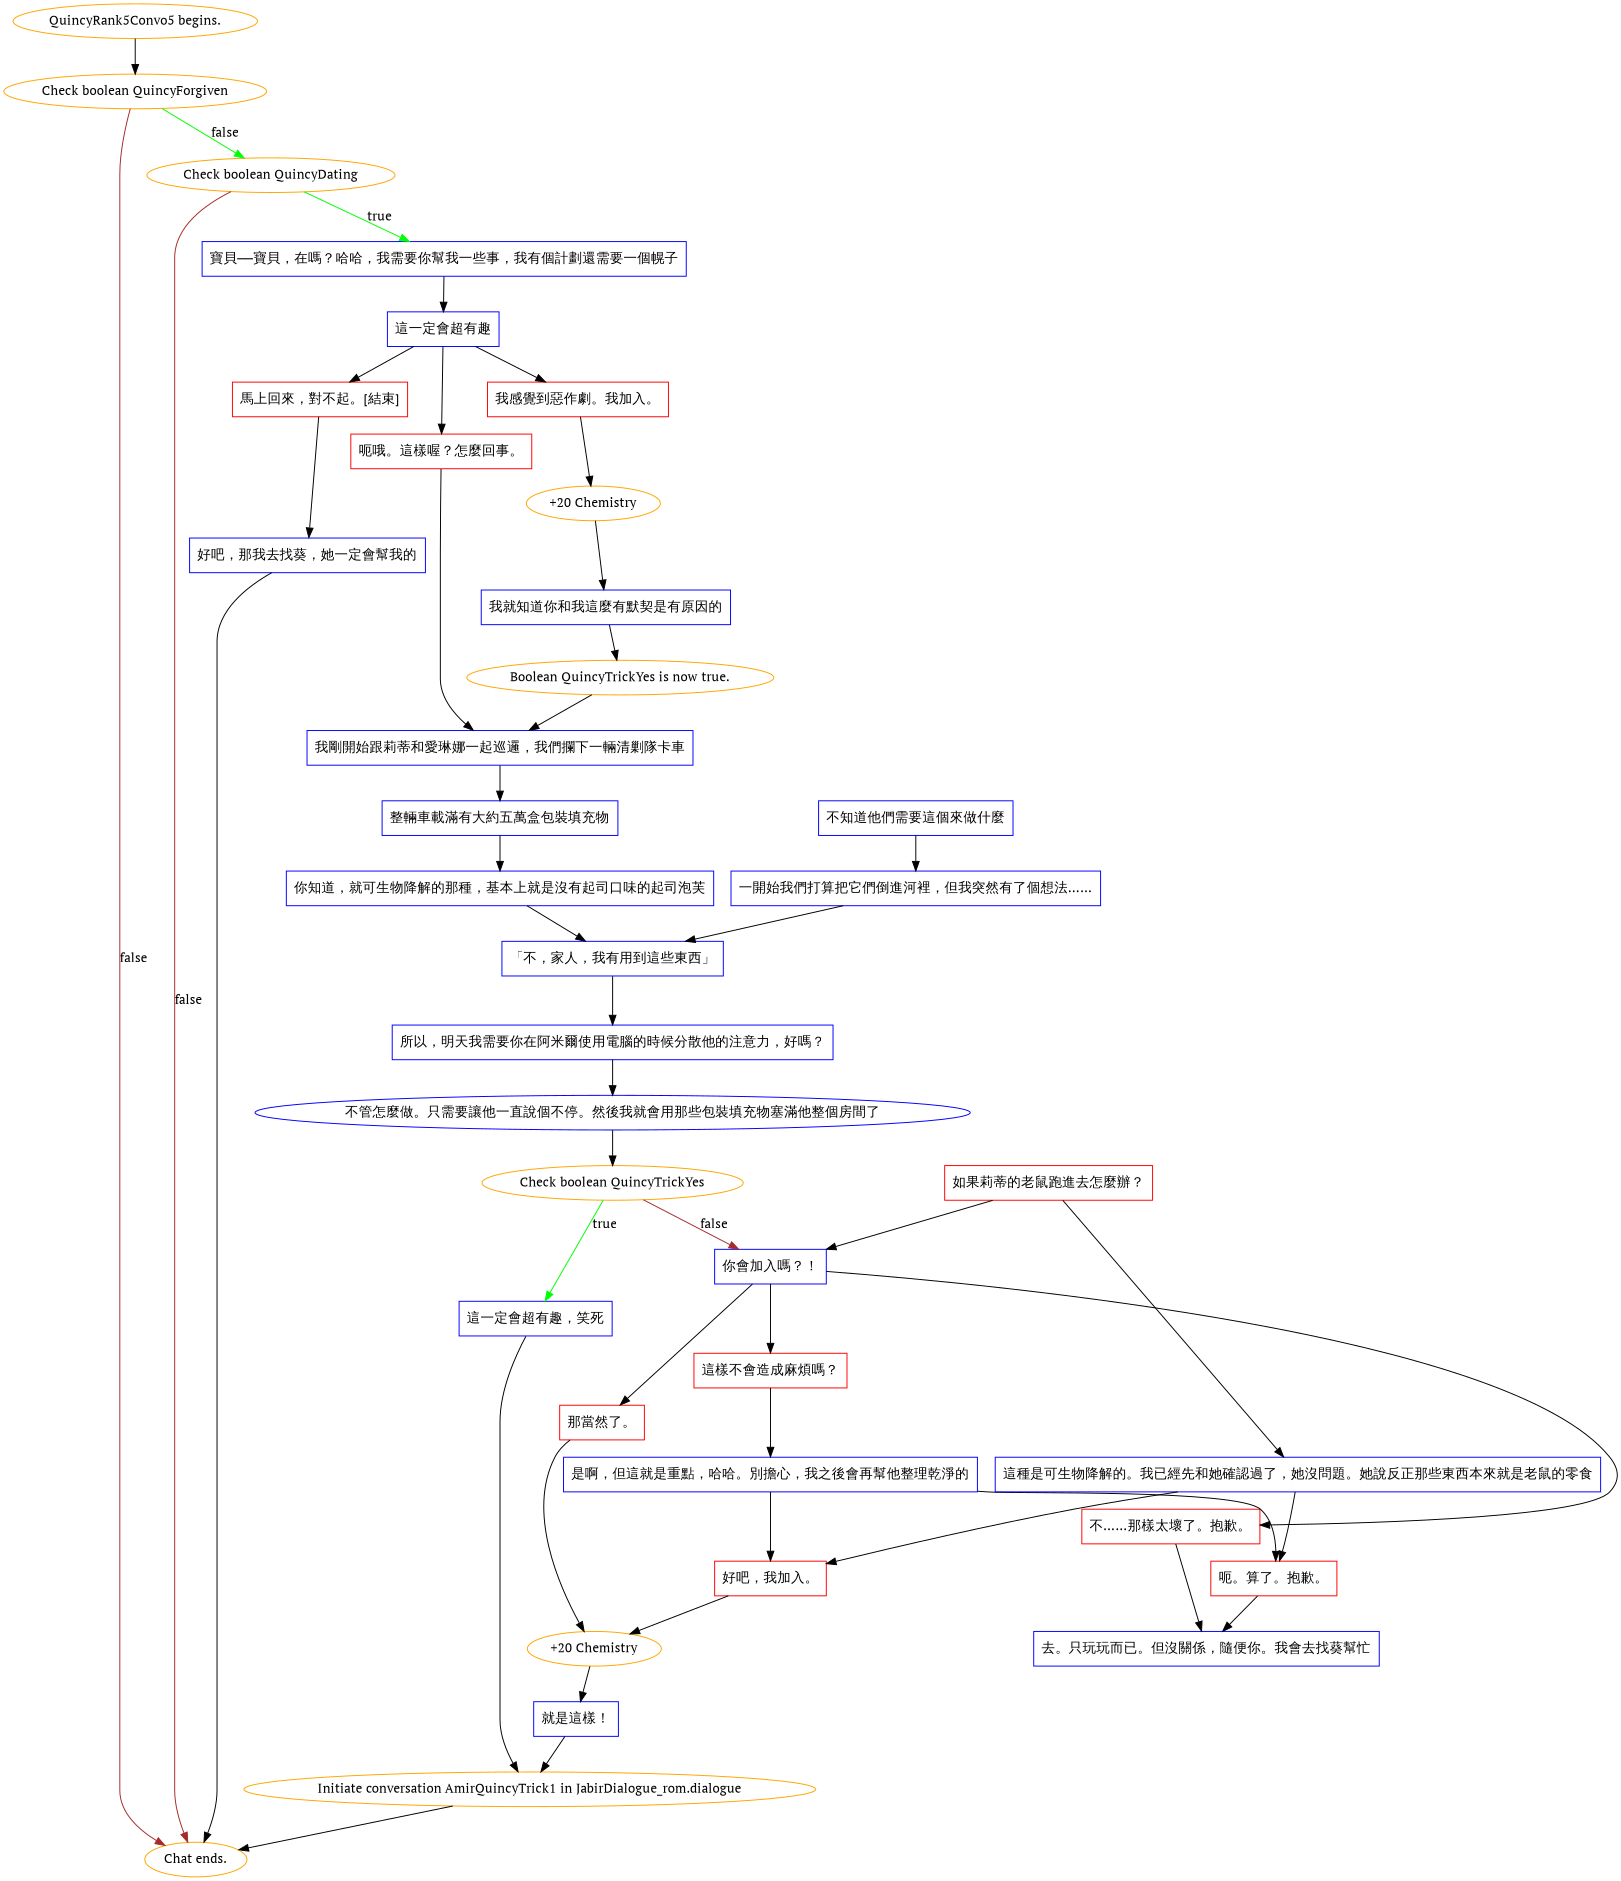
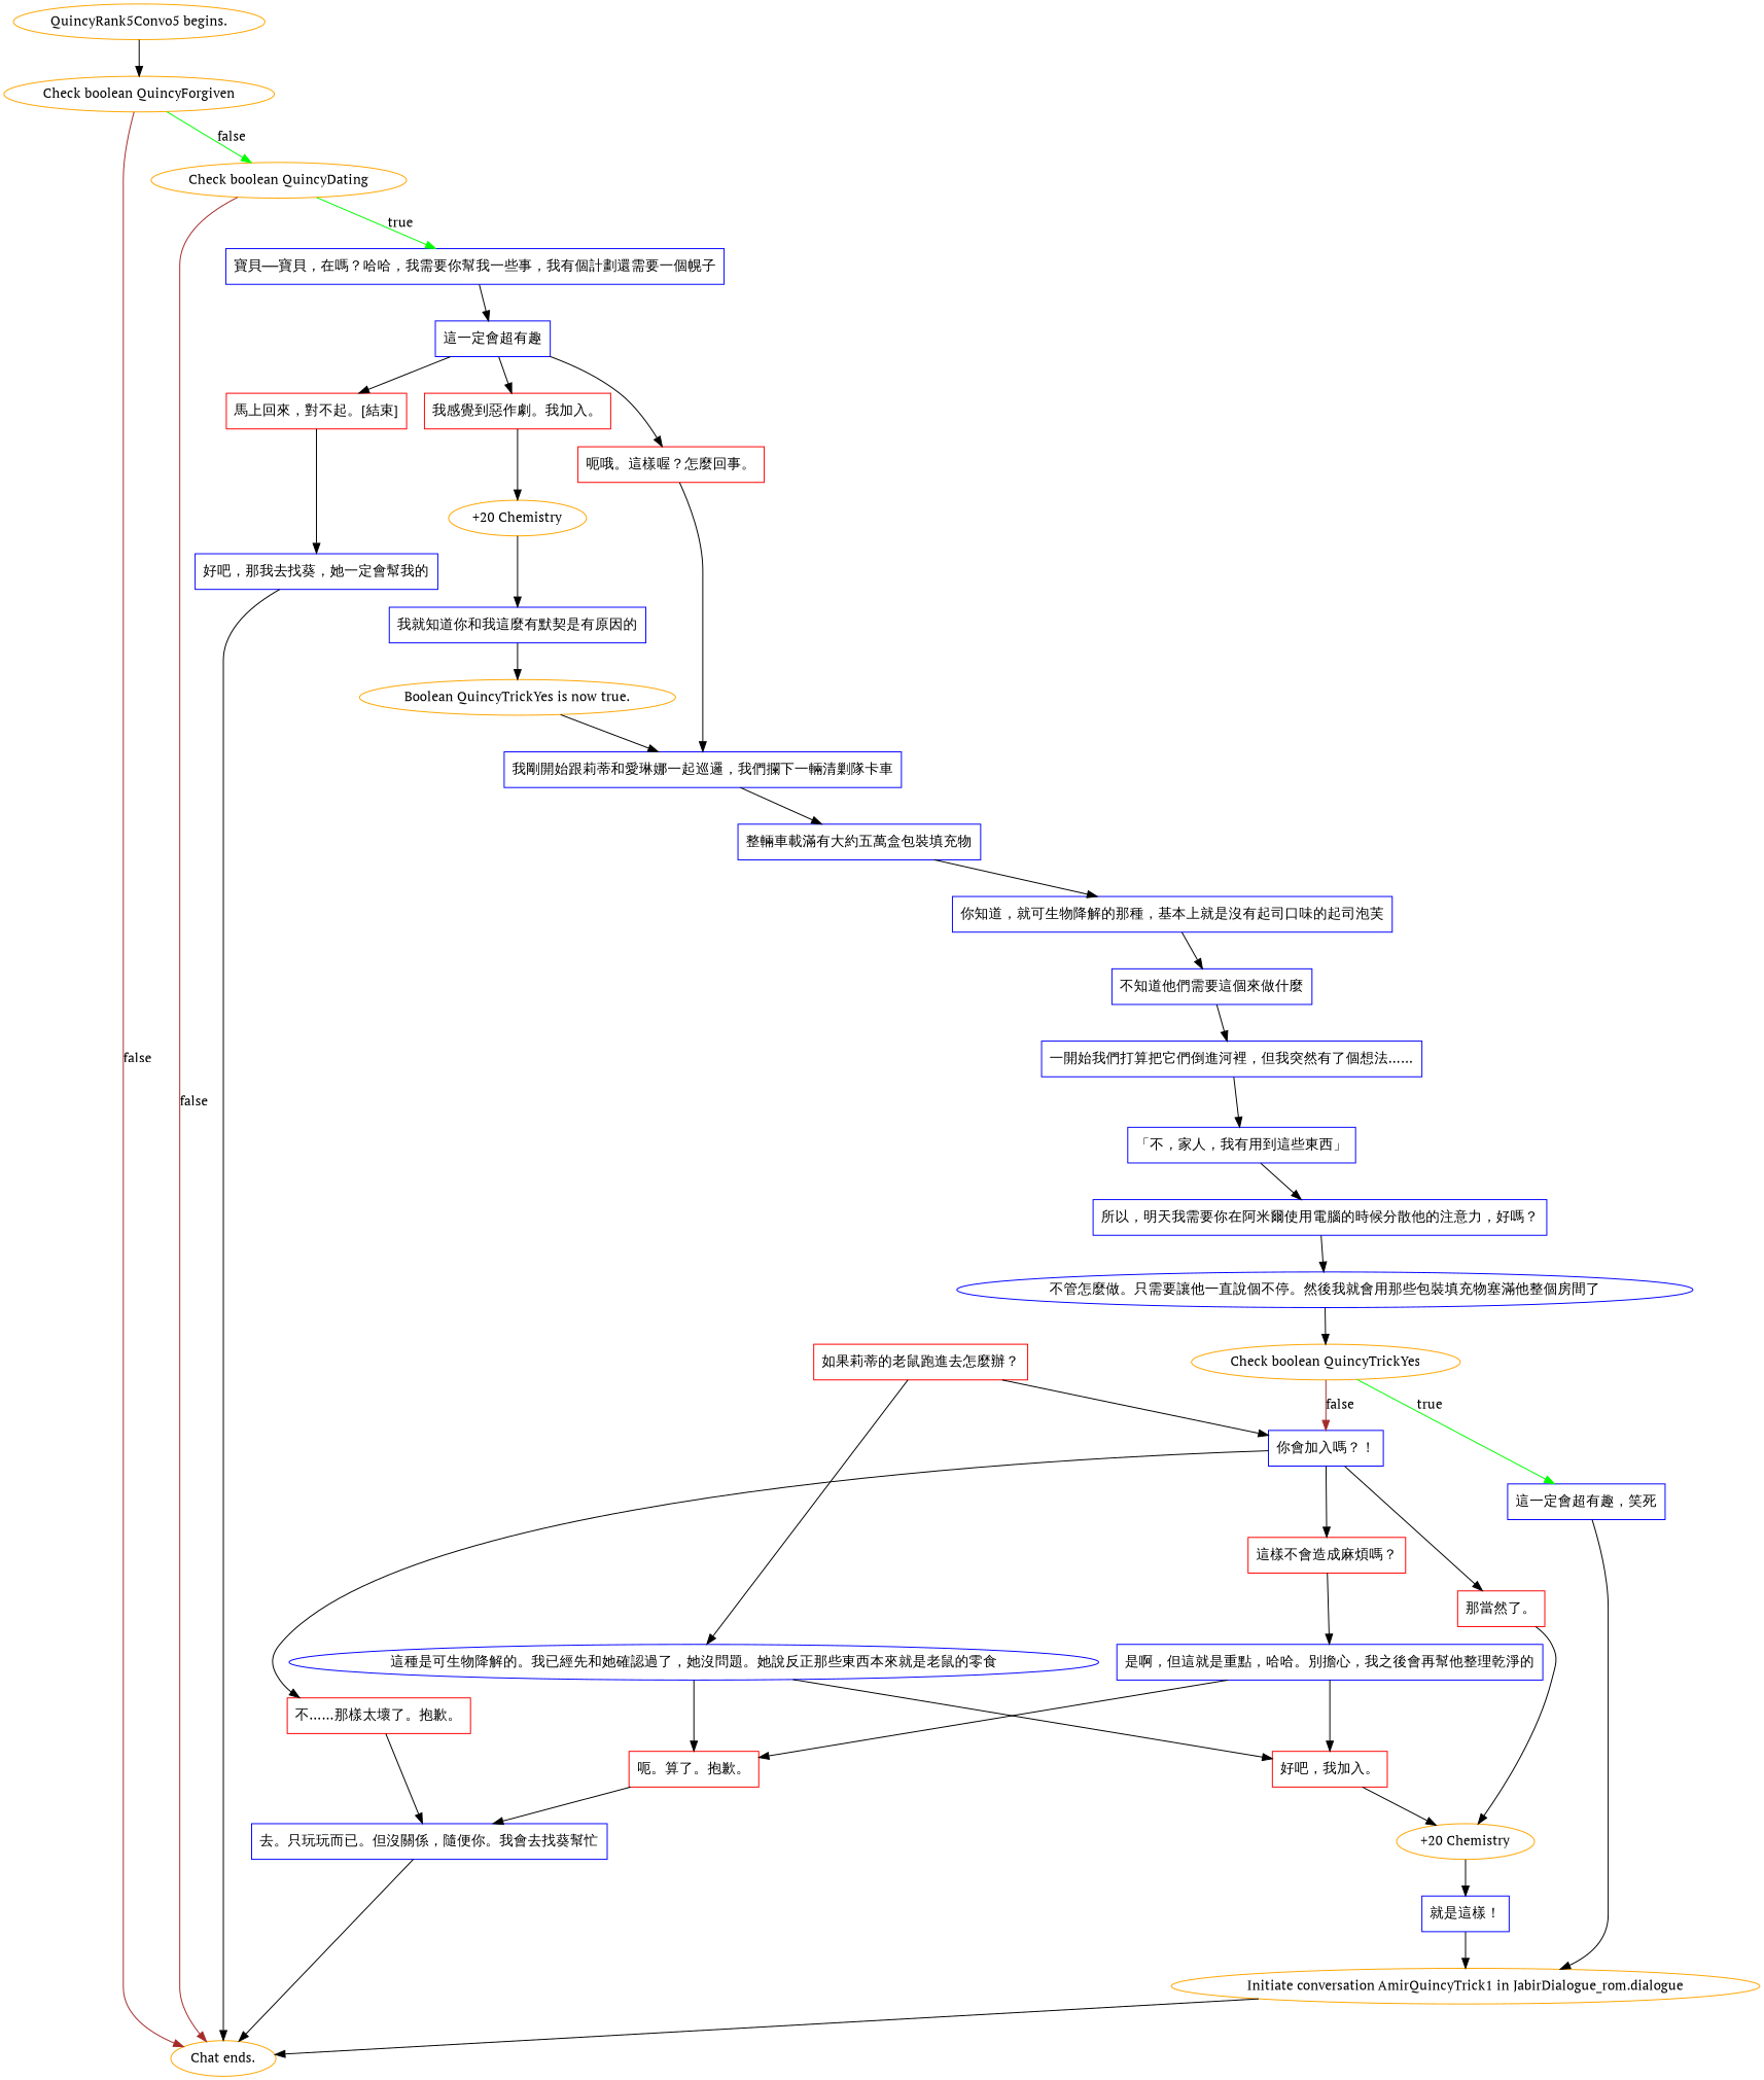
  digraph {
    fontname="PT Serif"
    node [color=blue fontname="PT Serif" shape=box]
    edge [fontname="PT Serif"]
    "QuincyRank5Convo5 begins." [color=orange shape=""]
    n2 [color=orange label="Check boolean QuincyForgiven" shape=""]
    n3 [color=orange label="Check boolean QuincyDating" shape=""]
    "Chat ends." [color=orange shape=""]
    n5 [label="寶貝──寶貝，在嗎？哈哈，我需要你幫我一些事，我有個計劃還需要一個幌子"]
    n6 [label="這一定會超有趣"]
    n7 [color=red label="我感覺到惡作劇。我加入。"]
    n8 [color=red label="呃哦。這樣喔？怎麼回事。"]
    n9 [color=red label="馬上回來，對不起。[結束]"]
    n10 [color=orange label="+20 Chemistry" shape=""]
    n11 [label="我剛開始跟莉蒂和愛琳娜一起巡邏，我們攔下一輛清剿隊卡車"]
    n12 [label="好吧，那我去找葵，她一定會幫我的"]
    n13 [label="我就知道你和我這麼有默契是有原因的"]
    n14 [label="整輛車載滿有大約五萬盒包裝填充物"]
    n15 [color=orange label="Boolean QuincyTrickYes is now true." shape=""]
    n16 [label="你知道，就可生物降解的那種，基本上就是沒有起司口味的起司泡芙"]
    n17 [label="不知道他們需要這個來做什麼"]
    n18 [label="一開始我們打算把它們倒進河裡，但我突然有了個想法……"]
    n19 [label="「不，家人，我有用到這些東西」"]
    n20 [label="所以，明天我需要你在阿米爾使用電腦的時候分散他的注意力，好嗎？"]
    n21 [label="不管怎麼做。只需要讓他一直說個不停。然後我就會用那些包裝填充物塞滿他整個房間了" shape=ellipse]
    n22 [color=orange label="Check boolean QuincyTrickYes" shape=""]
    n23 [label="這一定會超有趣，笑死"]
    n24 [label="你會加入嗎？！"]
    n25 [color=orange label="Initiate conversation AmirQuincyTrick1 in JabirDialogue_rom.dialogue" shape=""]
    n26 [color=red label="那當然了。"]
    n27 [color=red label="這樣不會造成麻煩嗎？"]
    n28 [color=red label="不……那樣太壞了。抱歉。"]
    n29 [color=orange label="+20 Chemistry" shape=""]
    n30 [label="是啊，但這就是重點，哈哈。別擔心，我之後會再幫他整理乾淨的"]
    n31 [color=red label="如果莉蒂的老鼠跑進去怎麼辦？"]
-   n32 [label="這種是可生物降解的。我已經先和她確認過了，她沒問題。她說反正那些東西本來就是老鼠的零食"]
+   n32 [label="這種是可生物降解的。我已經先和她確認過了，她沒問題。她說反正那些東西本來就是老鼠的零食" shape=ellipse]
    n33 [label="去。只玩玩而已。但沒關係，隨便你。我會去找葵幫忙"]
    n34 [label="就是這樣！"]
    n35 [color=red label="好吧，我加入。"]
    n36 [color=red label="呃。算了。抱歉。"]
    "QuincyRank5Convo5 begins." -> n2
    n2 -> n3 [color=green label=false]
    n2 -> "Chat ends." [color=brown label=false]
    n3 -> "Chat ends." [color=brown label=false]
    n3 -> n5 [color=green label=true]
    n5 -> n6
    n6 -> n7
    n6 -> n8
    n6 -> n9
    n7 -> n10
    n8 -> n11
    n9 -> n12
    n10 -> n13
    n11 -> n14
    n12 -> "Chat ends."
    n13 -> n15
    n14 -> n16
    n15 -> n11
-   n16 -> n19
+   n16 -> n17
    n17 -> n18
    n18 -> n19
    n19 -> n20
    n20 -> n21
    n21 -> n22
    n22 -> n23 [color=green label=true]
    n22 -> n24 [color=brown label=false]
    n23 -> n25
    n24 -> n26
    n24 -> n27
    n24 -> n28
    n25 -> "Chat ends."
    n26 -> n29
    n27 -> n30
    n28 -> n33
    n29 -> n34
    n30 -> n35
    n30 -> n36
    n31 -> n24
    n31 -> n32
    n32 -> n35
    n32 -> n36
+   n33 -> "Chat ends."
    n34 -> n25
    n35 -> n29
    n36 -> n33
  }
